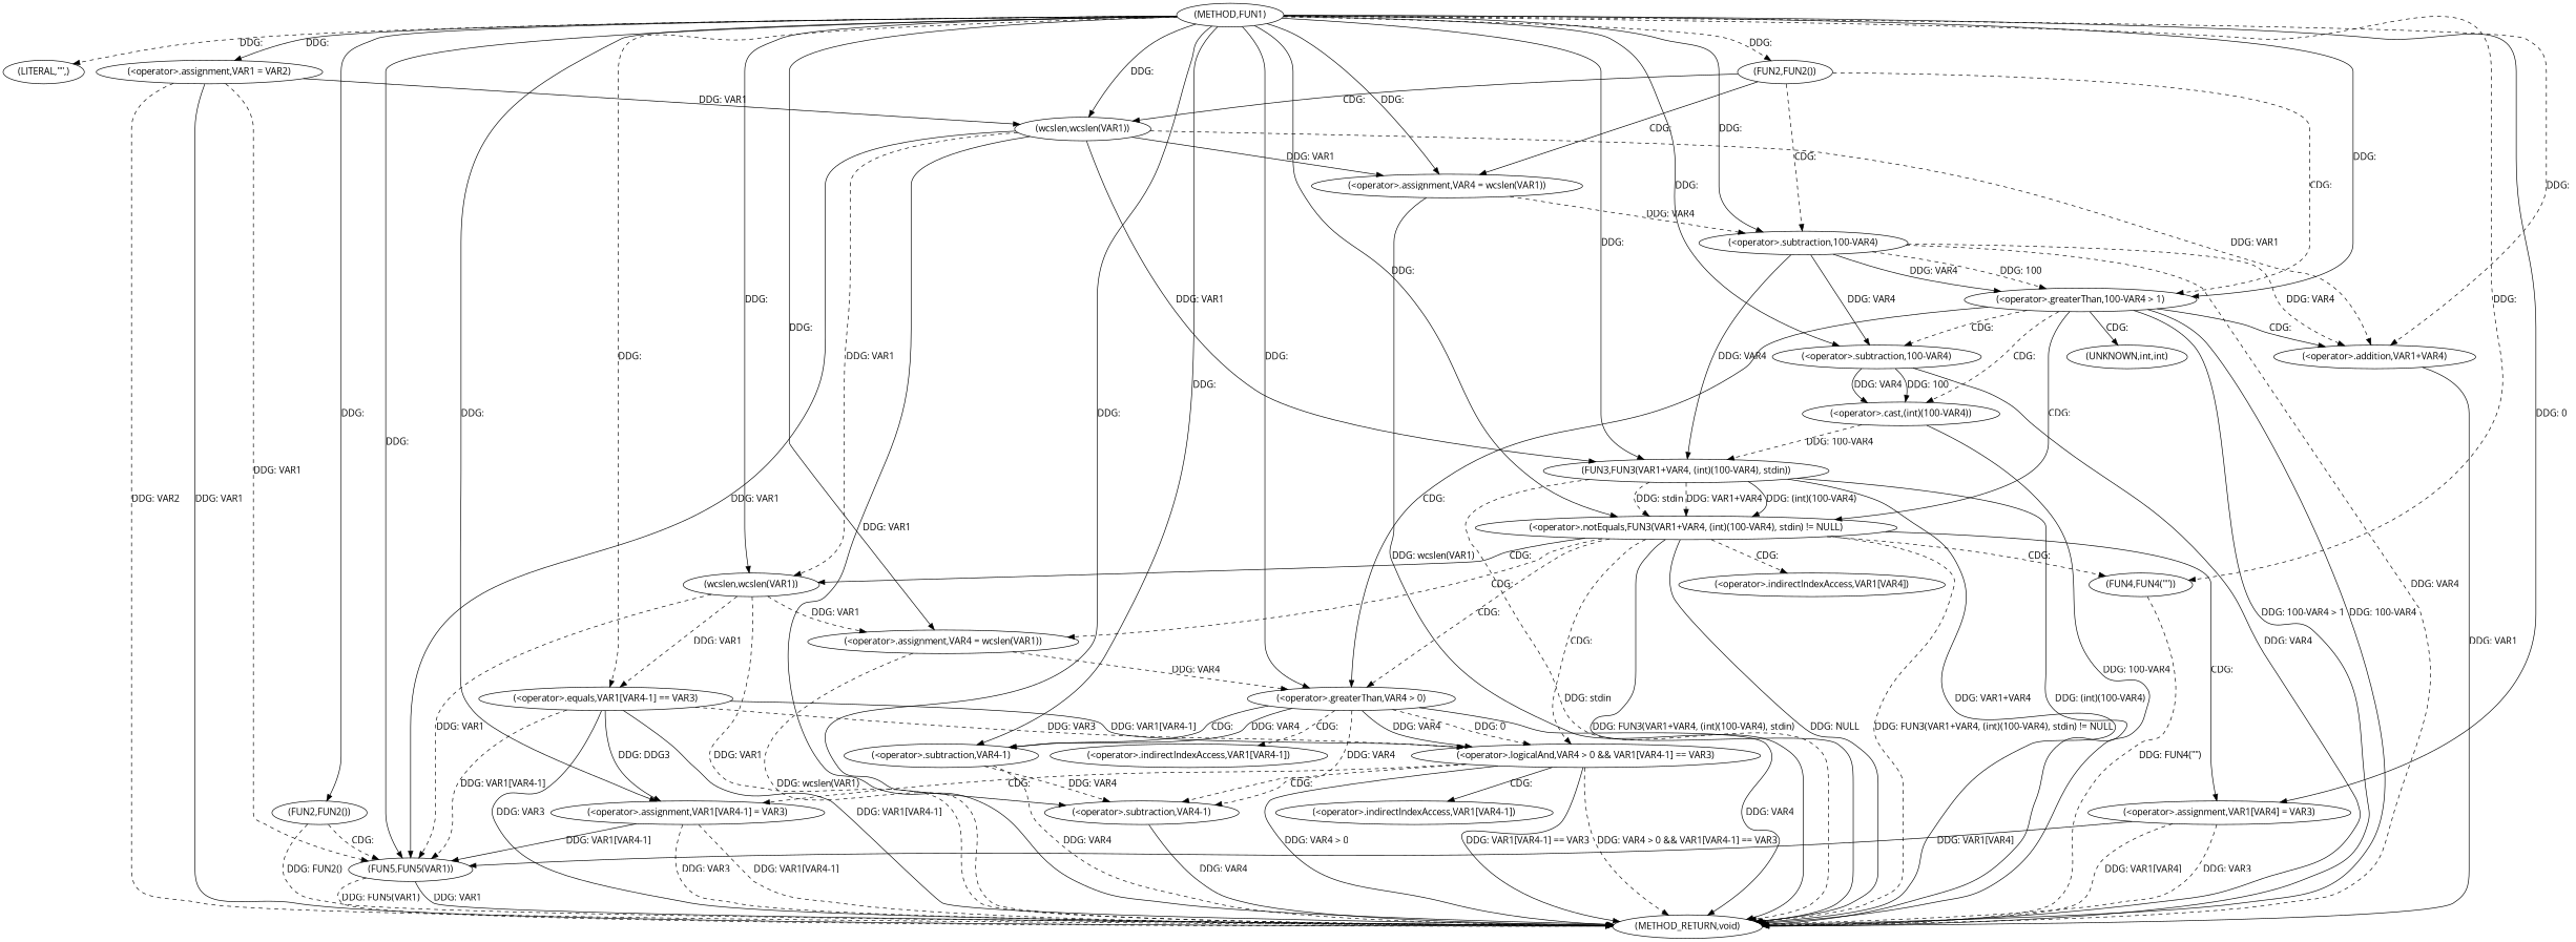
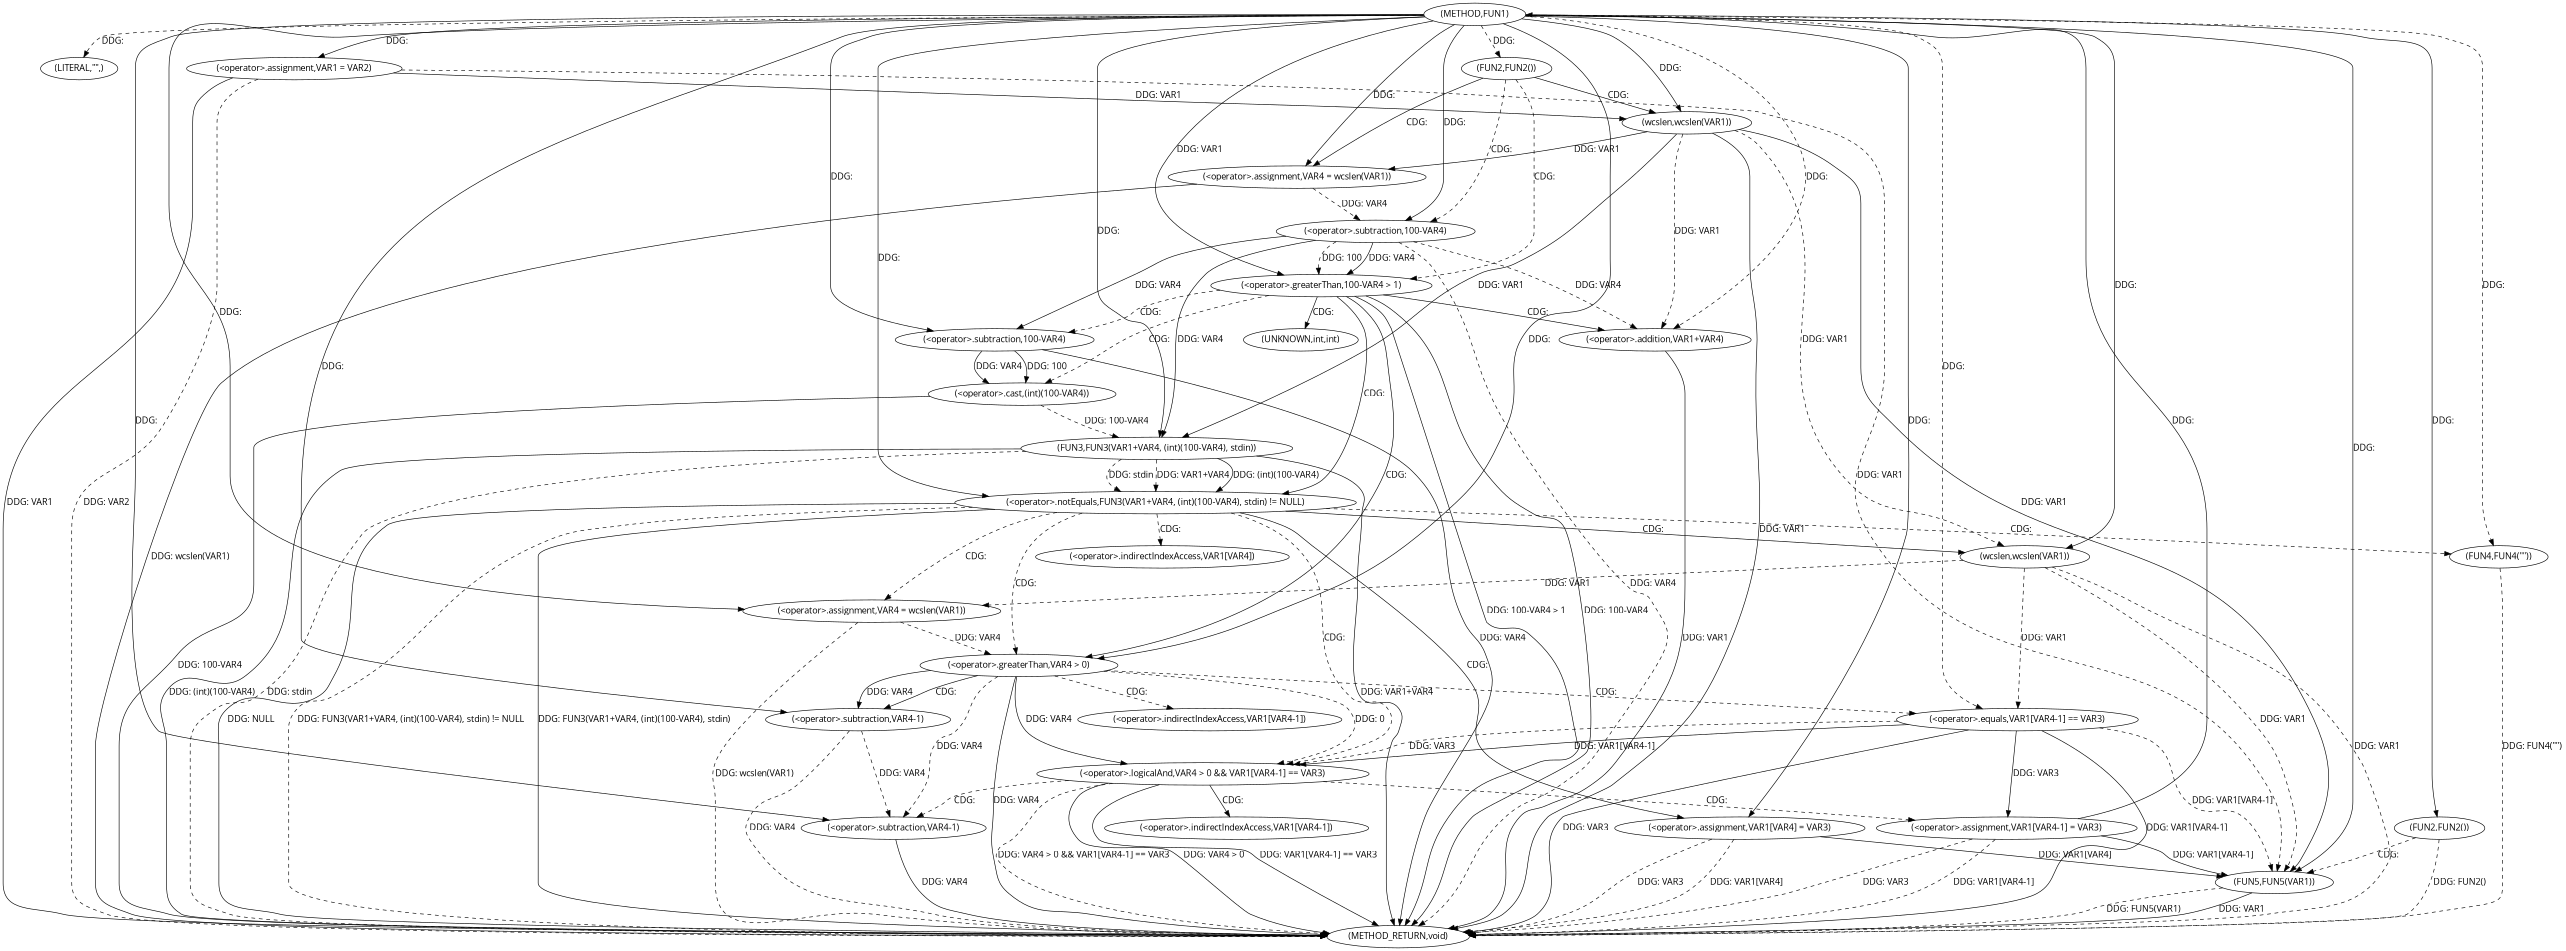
  digraph {
    fontname="Open Sans"
    node [fontname="Open Sans"]
    edge [fontname="Open Sans" style=solid]
    n1 [label="(METHOD,FUN1)"]
    n2 [label="(LITERAL,\"\",)"]
    n3 [label="(<operator>.assignment,VAR1 = VAR2)"]
    n4 [label="(FUN2,FUN2())"]
    n5 [label="(<operator>.assignment,VAR4 = wcslen(VAR1))"]
    n6 [label="(wcslen,wcslen(VAR1))"]
    n7 [label="(<operator>.greaterThan,100-VAR4 > 1)"]
    n8 [label="(<operator>.subtraction,100-VAR4)"]
    n9 [label="(<operator>.notEquals,FUN3(VAR1+VAR4, (int)(100-VAR4), stdin) != NULL)"]
    n10 [label="(FUN3,FUN3(VAR1+VAR4, (int)(100-VAR4), stdin))"]
    n11 [label="(<operator>.addition,VAR1+VAR4)"]
    n12 [label="(<operator>.subtraction,100-VAR4)"]
    n13 [label="(<operator>.assignment,VAR4 = wcslen(VAR1))"]
    n14 [label="(wcslen,wcslen(VAR1))"]
    n15 [label="(<operator>.greaterThan,VAR4 > 0)"]
    n16 [label="(<operator>.equals,VAR1[VAR4-1] == VAR3)"]
    n17 [label="(<operator>.subtraction,VAR4-1)"]
    n18 [label="(<operator>.assignment,VAR1[VAR4-1] = VAR3)"]
    n19 [label="(<operator>.subtraction,VAR4-1)"]
    n20 [label="(FUN4,FUN4(\"\"))"]
    n21 [label="(<operator>.assignment,VAR1[VAR4] = VAR3)"]
    n22 [label="(FUN2,FUN2())"]
    n23 [label="(FUN5,FUN5(VAR1))"]
    n24 [label="(METHOD_RETURN,void)"]
    n25 [label="(<operator>.cast,(int)(100-VAR4))"]
    n26 [label="(UNKNOWN,int,int)"]
    n27 [label="(<operator>.logicalAnd,VAR4 > 0 && VAR1[VAR4-1] == VAR3)"]
    n28 [label="(<operator>.indirectIndexAccess,VAR1[VAR4])"]
    n29 [label="(<operator>.indirectIndexAccess,VAR1[VAR4-1])"]
    n30 [label="(<operator>.indirectIndexAccess,VAR1[VAR4-1])"]
    n1 -> n2 [label="DDG: " style=dashed]
    n1 -> n3 [label="DDG: "]
    n1 -> n4 [label="DDG: " style=dashed]
    n1 -> n5 [label="DDG: "]
    n1 -> n6 [label="DDG: "]
-   n1 -> n7 [label="DDG: "]
+   n1 -> n7 [label="DDG: VAR1"]
    n1 -> n8 [label="DDG: "]
    n1 -> n9 [label="DDG: "]
    n1 -> n10 [label="DDG: "]
    n1 -> n11 [label="DDG: " style=dashed]
    n1 -> n12 [label="DDG: "]
    n1 -> n13 [label="DDG: "]
    n1 -> n14 [label="DDG: "]
    n1 -> n15 [label="DDG: "]
    n1 -> n16 [label="DDG: " style=dashed]
    n1 -> n17 [label="DDG: "]
-   n1 -> n18 [label="DDG: "]
+   n18 -> n1 [label="DDG: "]
    n1 -> n19 [label="DDG: "]
    n1 -> n20 [label="DDG: " style=dashed]
-   n1 -> n21 [label="DDG: 0"]
+   n1 -> n21 [label="DDG: "]
    n1 -> n22 [label="DDG: "]
    n1 -> n23 [label="DDG: "]
    n3 -> n6 [label="DDG: VAR1"]
    n3 -> n23 [label="DDG: VAR1" style=dashed]
    n3 -> n24 [label="DDG: VAR1"]
    n3 -> n24 [label="DDG: VAR2" style=dashed]
    n4 -> n5 [label="CDG: "]
    n4 -> n6 [label="CDG: "]
    n4 -> n7 [label="CDG: " style=dashed]
    n4 -> n8 [label="CDG: " style=dashed]
    n5 -> n8 [label="DDG: VAR4" style=dashed]
    n5 -> n24 [label="DDG: wcslen(VAR1)"]
    n6 -> n5 [label="DDG: VAR1"]
    n6 -> n10 [label="DDG: VAR1"]
    n6 -> n11 [label="DDG: VAR1" style=dashed]
    n6 -> n14 [label="DDG: VAR1" style=dashed]
    n6 -> n23 [label="DDG: VAR1"]
    n6 -> n24 [label="DDG: VAR1"]
    n7 -> n9 [label="CDG: "]
    n7 -> n11 [label="CDG: "]
    n7 -> n12 [label="CDG: " style=dashed]
    n7 -> n15 [label="CDG: "]
    n7 -> n24 [label="DDG: 100-VAR4 > 1"]
    n7 -> n24 [label="DDG: 100-VAR4"]
    n7 -> n25 [label="CDG: " style=dashed]
    n7 -> n26 [label="CDG: "]
    n8 -> n7 [label="DDG: 100" style=dashed]
    n8 -> n7 [label="DDG: VAR4"]
    n8 -> n10 [label="DDG: VAR4"]
    n8 -> n11 [label="DDG: VAR4" style=dashed]
    n8 -> n12 [label="DDG: VAR4"]
    n8 -> n24 [label="DDG: VAR4" style=dashed]
    n9 -> n13 [label="CDG: " style=dashed]
    n9 -> n14 [label="CDG: "]
    n9 -> n15 [label="CDG: " style=dashed]
    n9 -> n20 [label="CDG: " style=dashed]
    n9 -> n21 [label="CDG: "]
    n9 -> n24 [label="DDG: FUN3(VAR1+VAR4, (int)(100-VAR4), stdin)"]
    n9 -> n24 [label="DDG: NULL"]
    n9 -> n24 [label="DDG: FUN3(VAR1+VAR4, (int)(100-VAR4), stdin) != NULL" style=dashed]
    n9 -> n27 [label="CDG: " style=dashed]
    n9 -> n28 [label="CDG: " style=dashed]
    n10 -> n9 [label="DDG: VAR1+VAR4" style=dashed]
    n10 -> n9 [label="DDG: (int)(100-VAR4)"]
    n10 -> n9 [label="DDG: stdin" style=dashed]
    n10 -> n24 [label="DDG: VAR1+VAR4"]
    n10 -> n24 [label="DDG: (int)(100-VAR4)"]
    n10 -> n24 [label="DDG: stdin" style=dashed]
    n11 -> n24 [label="DDG: VAR1"]
    n12 -> n24 [label="DDG: VAR4"]
    n12 -> n25 [label="DDG: 100"]
    n12 -> n25 [label="DDG: VAR4"]
    n13 -> n15 [label="DDG: VAR4" style=dashed]
    n13 -> n24 [label="DDG: wcslen(VAR1)" style=dashed]
    n14 -> n13 [label="DDG: VAR1" style=dashed]
    n14 -> n16 [label="DDG: VAR1" style=dashed]
    n14 -> n23 [label="DDG: VAR1" style=dashed]
    n14 -> n24 [label="DDG: VAR1" style=dashed]
+   n15 -> n16 [label="CDG: " style=dashed]
    n15 -> n17 [label="DDG: VAR4"]
    n15 -> n17 [label="CDG: "]
    n15 -> n19 [label="DDG: VAR4" style=dashed]
    n15 -> n24 [label="DDG: VAR4"]
    n15 -> n27 [label="DDG: VAR4"]
    n15 -> n27 [label="DDG: 0" style=dashed]
    n15 -> n29 [label="CDG: " style=dashed]
-   n16 -> n18 [label="DDG: DDG3"]
+   n16 -> n18 [label="DDG: VAR3"]
    n16 -> n23 [label="DDG: VAR1[VAR4-1]" style=dashed]
    n16 -> n24 [label="DDG: VAR1[VAR4-1]"]
    n16 -> n24 [label="DDG: VAR3"]
    n16 -> n27 [label="DDG: VAR1[VAR4-1]"]
    n16 -> n27 [label="DDG: VAR3" style=dashed]
    n17 -> n19 [label="DDG: VAR4" style=dashed]
    n17 -> n24 [label="DDG: VAR4" style=dashed]
    n18 -> n23 [label="DDG: VAR1[VAR4-1]"]
    n18 -> n24 [label="DDG: VAR3" style=dashed]
    n18 -> n24 [label="DDG: VAR1[VAR4-1]" style=dashed]
    n19 -> n24 [label="DDG: VAR4"]
    n20 -> n24 [label="DDG: FUN4(\"\")" style=dashed]
    n21 -> n23 [label="DDG: VAR1[VAR4]"]
    n21 -> n24 [label="DDG: VAR3" style=dashed]
    n21 -> n24 [label="DDG: VAR1[VAR4]" style=dashed]
    n22 -> n23 [label="CDG: " style=dashed]
    n22 -> n24 [label="DDG: FUN2()" style=dashed]
    n23 -> n24 [label="DDG: VAR1"]
    n23 -> n24 [label="DDG: FUN5(VAR1)" style=dashed]
    n25 -> n10 [label="DDG: 100-VAR4" style=dashed]
    n25 -> n24 [label="DDG: 100-VAR4"]
    n27 -> n18 [label="CDG: " style=dashed]
    n27 -> n19 [label="CDG: " style=dashed]
    n27 -> n24 [label="DDG: VAR4 > 0 && VAR1[VAR4-1] == VAR3" style=dashed]
    n27 -> n24 [label="DDG: VAR4 > 0"]
    n27 -> n24 [label="DDG: VAR1[VAR4-1] == VAR3"]
    n27 -> n30 [label="CDG: "]
  }
